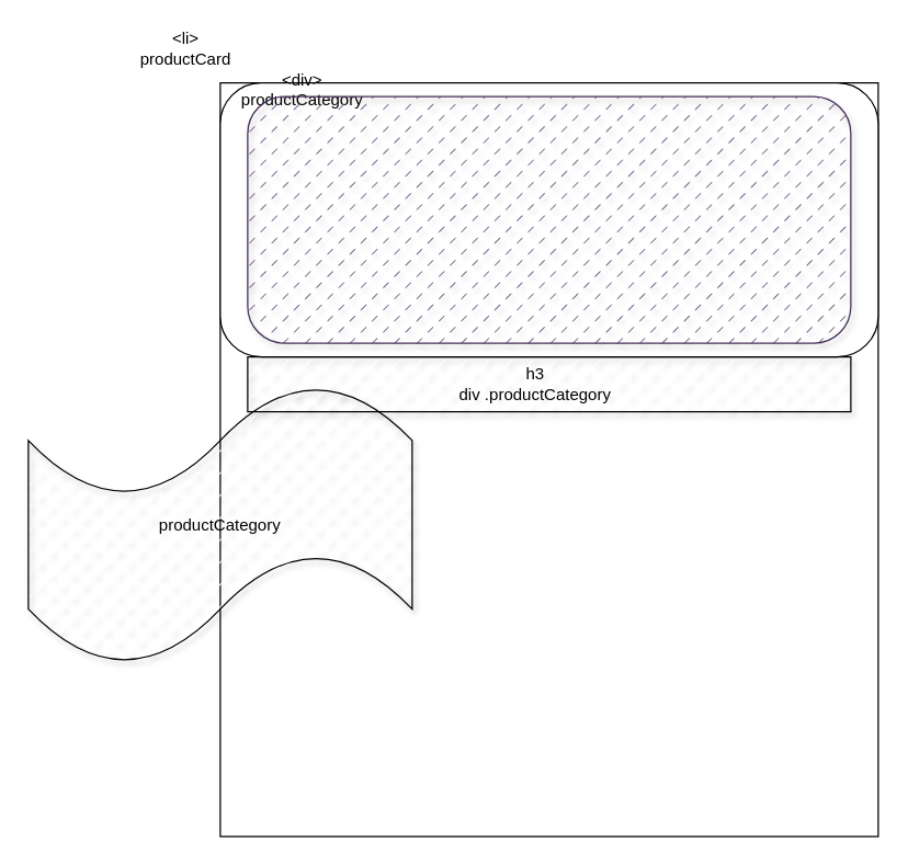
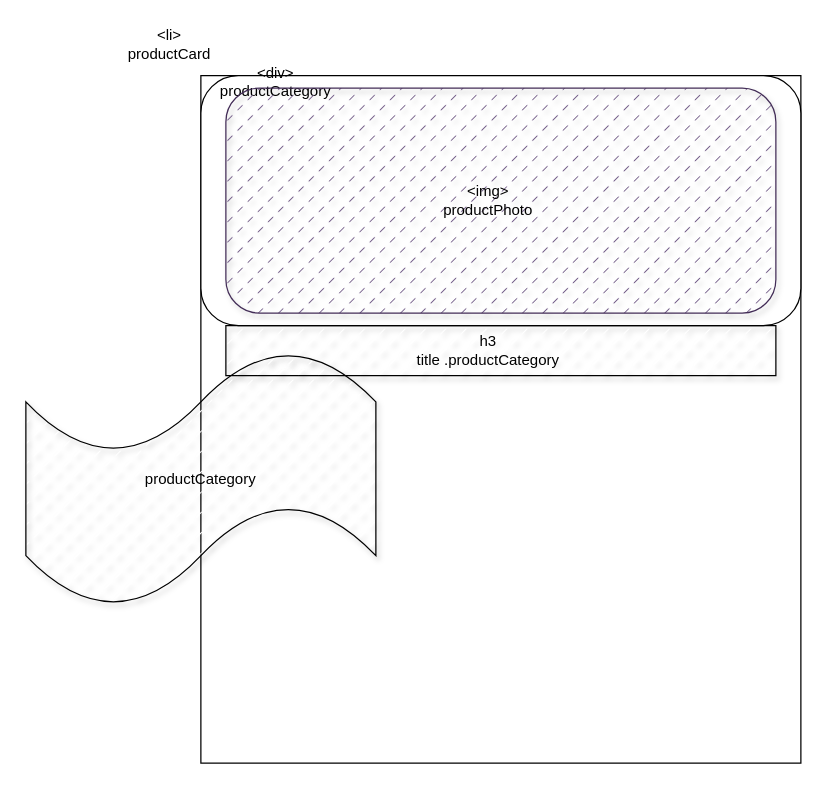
  <mxCell id="0" />
  <mxCell id="1" parent="0" />
  <mxCell id="2" value="" style="rounded=0;whiteSpace=wrap;html=1;" vertex="1" parent="1"><mxGeometry x="160" y="60" width="480" height="550" as="geometry" /></mxCell>
  <mxCell id="3" value="&amp;lt;li&amp;gt; productCard" style="text;html=1;strokeColor=none;fillColor=none;align=center;verticalAlign=middle;whiteSpace=wrap;rounded=0;" vertex="1" parent="1"><mxGeometry x="90" y="20" width="90" height="30" as="geometry" /></mxCell>
  <mxCell id="4" value="" style="rounded=1;whiteSpace=wrap;html=1;" vertex="1" parent="1"><mxGeometry x="160" y="60" width="480" height="200" as="geometry" /></mxCell>
  <mxCell id="5" value="&amp;lt;div&amp;gt;&lt;br&gt;productCategory" style="text;html=1;strokeColor=none;fillColor=none;align=center;verticalAlign=middle;whiteSpace=wrap;rounded=0;" vertex="1" parent="1"><mxGeometry x="160" y="50" width="120" height="30" as="geometry" /></mxCell>
  <mxCell id="6" value="" style="rounded=1;whiteSpace=wrap;html=1;glass=0;fillColor=#76608a;fontColor=#ffffff;strokeColor=#432D57;fillStyle=dashed;shadow=1;" vertex="1" parent="1"><mxGeometry x="180" y="70" width="440" height="180" as="geometry" /></mxCell>
+ <mxCell id="7" value="&amp;lt;img&amp;gt;&lt;br&gt;productPhoto" style="text;html=1;strokeColor=none;fillColor=none;align=center;verticalAlign=middle;whiteSpace=wrap;rounded=0;glass=0;fillStyle=cross-hatch;" vertex="1" parent="1"><mxGeometry x="360" y="145" width="60" height="30" as="geometry" /></mxCell>
  <mxCell id="8" value="" style="rounded=0;whiteSpace=wrap;html=1;shadow=1;glass=0;sketch=0;fillStyle=dashed;" vertex="1" parent="1"><mxGeometry x="180" y="260" width="440" height="40" as="geometry" /></mxCell>
- <mxCell id="9" value="h3 &lt;br&gt;div .productCategory" style="text;html=1;strokeColor=none;fillColor=none;align=center;verticalAlign=middle;whiteSpace=wrap;rounded=0;shadow=1;glass=0;sketch=0;fillStyle=dashed;" vertex="1" parent="1"><mxGeometry x="280" y="265" width="220" height="30" as="geometry" /></mxCell>
+ <mxCell id="9" value="h3 &lt;br&gt;title .productCategory" style="text;html=1;strokeColor=none;fillColor=none;align=center;verticalAlign=middle;whiteSpace=wrap;rounded=0;shadow=1;glass=0;sketch=0;fillStyle=dashed;" vertex="1" parent="1"><mxGeometry x="280" y="265" width="220" height="30" as="geometry" /></mxCell>
  <mxCell id="10" value="" style="shape=tape;whiteSpace=wrap;html=1;rounded=1;shadow=1;glass=0;sketch=0;fillStyle=dashed;" vertex="1" parent="1"><mxGeometry x="20" y="280" width="280" height="205" as="geometry" /></mxCell>
  <mxCell id="11" value="productCategory" style="text;html=1;strokeColor=none;fillColor=none;align=center;verticalAlign=middle;whiteSpace=wrap;rounded=0;shadow=1;glass=0;sketch=0;fillStyle=dashed;" vertex="1" parent="1"><mxGeometry x="90" y="367.5" width="140" height="30" as="geometry" /></mxCell>
